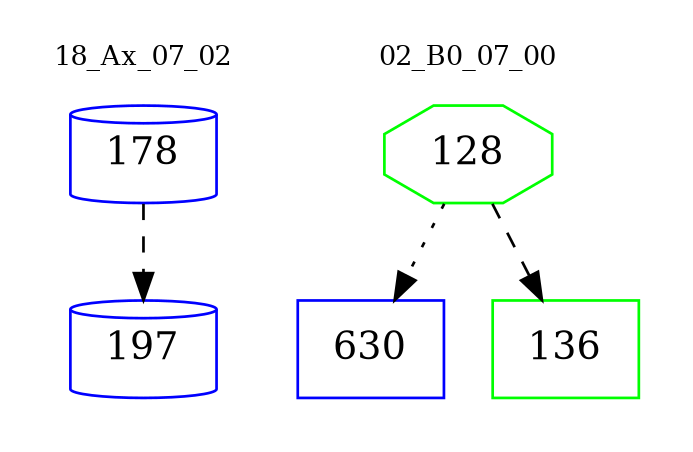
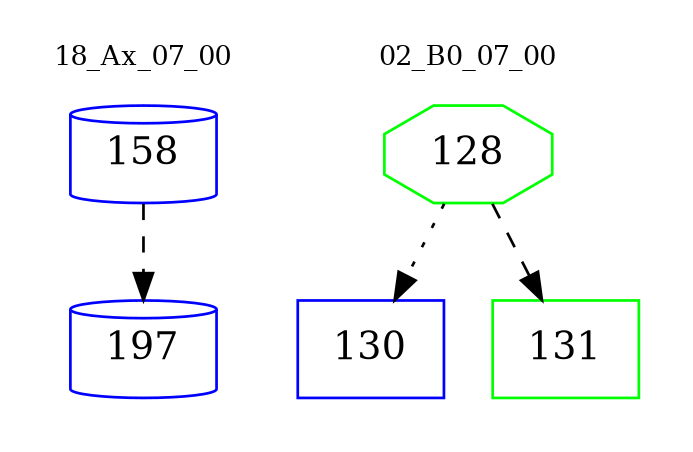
  digraph {
    node [color=blue shape=cylinder]
    edge [color=black style=dashed]
-   n1 [label=178]
+   n1 [label=158]
    n2 [label=197]
    n3 [color=green label=128 shape=octagon]
-   n4 [label=630 shape=box]
-   n5 [color=green label=136 shape=box]
+   n4 [label=130 shape=box]
+   n5 [color=green label=131 shape=box]
    subgraph cluster_1 {
      color=white
      fontsize=10
-     label="18_Ax_07_02"
+     label="18_Ax_07_00"
      n1
      n2
    }
    subgraph cluster_2 {
      color=white
      fontsize=10
      label="02_B0_07_00"
      n3
      n4
      n5
    }
    n1 -> n2
    n3 -> n4 [style=dotted]
    n3 -> n5
  }
